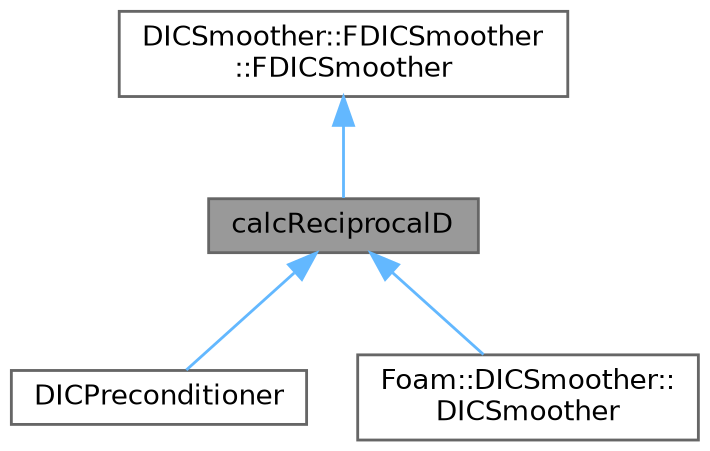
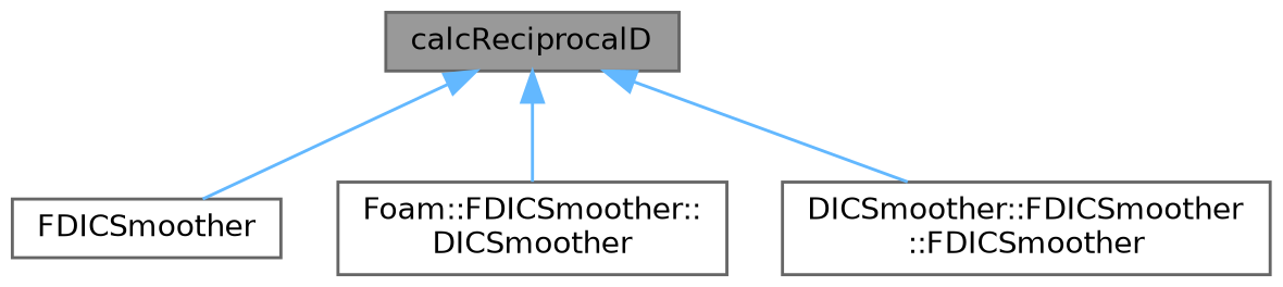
  digraph {
    rankdir=TB
    node [color=grey40 fillcolor=white fontname=Helvetica fontsize=10 shape=box style=filled]
    edge [color=steelblue1 dir=back fontname=Helvetica fontsize=10 labelfontname=Helvetica labelfontsize=10 style=solid]
    n1 [color=gray40 fillcolor=grey60 fontcolor=black height=0.2 label=calcReciprocalD width=0.4]
-   n2 [height=0.2 label=DICPreconditioner width=0.4]
-   n3 [height=0.2 label="Foam::DICSmoother::\lDICSmoother" width=0.4]
+   n2 [height=0.2 label=FDICSmoother width=0.4]
+   n3 [height=0.2 label="Foam::FDICSmoother::\lDICSmoother" width=0.4]
    n4 [height=0.2 label="DICSmoother::FDICSmoother\l::FDICSmoother" width=0.4]
    n1 -> n2
    n1 -> n3
-   n4 -> n1
+   n1 -> n4
  }
